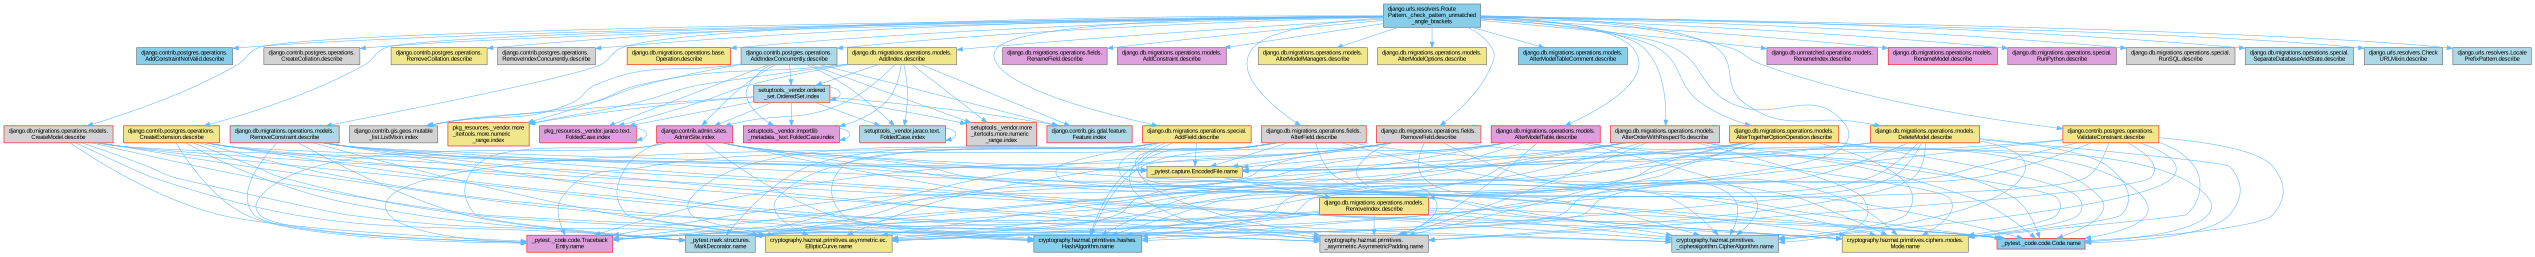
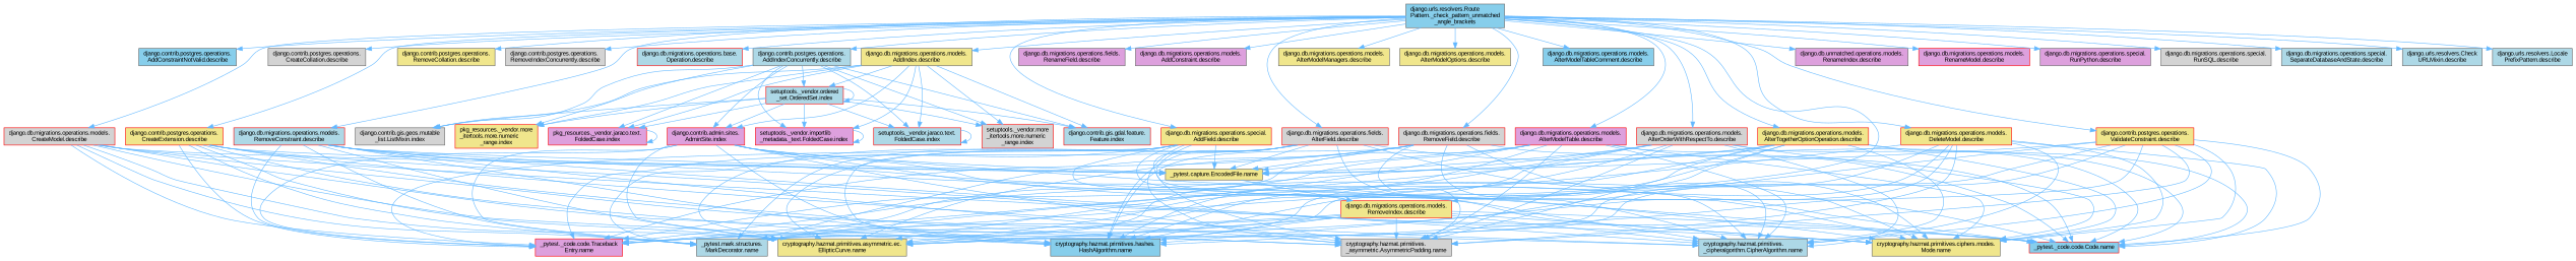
  digraph {
    fontname="Liberation Sans"
    rankdir=TB
    node [color=grey40 fillcolor=khaki fontname="Liberation Sans" fontsize=10 shape=box style=filled]
    edge [color=steelblue1 fontname="Liberation Sans" fontsize=10 labelfontname=Helvetica labelfontsize=10 style=solid]
    n1 [color=gray40 fillcolor=skyblue fontcolor=black height=0.2 label="django.urls.resolvers.Route\lPattern._check_pattern_unmatched\l_angle_brackets" width=0.4]
    n2 [fillcolor=skyblue height=0.2 label="django.contrib.postgres.operations.\lAddConstraintNotValid.describe" width=0.4]
    n3 [fillcolor=lightblue height=0.2 label="django.contrib.postgres.operations.\lAddIndexConcurrently.describe" width=0.4]
    n4 [fillcolor=lightgrey height=0.2 label="django.contrib.postgres.operations.\lCreateCollation.describe" width=0.4]
    n5 [color=red height=0.2 label="django.contrib.postgres.operations.\lCreateExtension.describe" width=0.4]
    n6 [height=0.2 label="django.contrib.postgres.operations.\lRemoveCollation.describe" width=0.4]
    n7 [fillcolor=lightgrey height=0.2 label="django.contrib.postgres.operations.\lRemoveIndexConcurrently.describe" width=0.4]
    n8 [color=red height=0.2 label="django.contrib.postgres.operations.\lValidateConstraint.describe" width=0.4]
-   n9 [color=red height=0.2 label="django.db.migrations.operations.base.\lOperation.describe" width=0.4]
+   n9 [color=red fillcolor=lightblue height=0.2 label="django.db.migrations.operations.base.\lOperation.describe" width=0.4]
    n10 [color=red height=0.2 label="django.db.migrations.operations.special.\lAddField.describe" width=0.4]
    n11 [color=red fillcolor=lightgrey height=0.2 label="django.db.migrations.operations.fields.\lAlterField.describe" width=0.4]
    n12 [color=red fillcolor=lightgrey height=0.2 label="django.db.migrations.operations.fields.\lRemoveField.describe" width=0.4]
    n13 [fillcolor=plum height=0.2 label="django.db.migrations.operations.fields.\lRenameField.describe" width=0.4]
    n14 [fillcolor=plum height=0.2 label="django.db.migrations.operations.models.\lAddConstraint.describe" width=0.4]
    n15 [height=0.2 label="django.db.migrations.operations.models.\lAddIndex.describe" width=0.4]
    n16 [height=0.2 label="django.db.migrations.operations.models.\lAlterModelManagers.describe" width=0.4]
    n17 [height=0.2 label="django.db.migrations.operations.models.\lAlterModelOptions.describe" width=0.4]
    n18 [color=red fillcolor=plum height=0.2 label="django.db.migrations.operations.models.\lAlterModelTable.describe" width=0.4]
    n19 [fillcolor=skyblue height=0.2 label="django.db.migrations.operations.models.\lAlterModelTableComment.describe" width=0.4]
    n20 [color=red fillcolor=lightgrey height=0.2 label="django.db.migrations.operations.models.\lAlterOrderWithRespectTo.describe" width=0.4]
    n21 [color=red height=0.2 label="django.db.migrations.operations.models.\lAlterTogetherOptionOperation.describe" width=0.4]
    n22 [color=red fillcolor=lightgrey height=0.2 label="django.db.migrations.operations.models.\lCreateModel.describe" width=0.4]
    n23 [color=red height=0.2 label="django.db.migrations.operations.models.\lDeleteModel.describe" width=0.4]
    n24 [color=red fillcolor=lightblue height=0.2 label="django.db.migrations.operations.models.\lRemoveConstraint.describe" width=0.4]
    n25 [color=red height=0.2 label="django.db.migrations.operations.models.\lRemoveIndex.describe" width=0.4]
    n26 [fillcolor=plum height=0.2 label="django.db.unmatched.operations.models.\lRenameIndex.describe" width=0.4]
    n27 [color=red fillcolor=plum height=0.2 label="django.db.migrations.operations.models.\lRenameModel.describe" width=0.4]
    n28 [fillcolor=plum height=0.2 label="django.db.migrations.operations.special.\lRunPython.describe" width=0.4]
    n29 [fillcolor=lightgrey height=0.2 label="django.db.migrations.operations.special.\lRunSQL.describe" width=0.4]
    n30 [fillcolor=lightblue height=0.2 label="django.db.migrations.operations.special.\lSeparateDatabaseAndState.describe" width=0.4]
    n31 [fillcolor=lightblue height=0.2 label="django.urls.resolvers.Check\lURLMixin.describe" width=0.4]
    n32 [fillcolor=lightblue height=0.2 label="django.urls.resolvers.Locale\lPrefixPattern.describe" width=0.4]
    n33 [color=red fillcolor=plum height=0.2 label="django.contrib.admin.sites.\lAdminSite.index" width=0.4]
    n34 [color=red fillcolor=lightblue height=0.2 label="django.contrib.gis.gdal.feature.\lFeature.index" width=0.4]
    n35 [fillcolor=lightgrey height=0.2 label="django.contrib.gis.geos.mutable\l_list.ListMixin.index" width=0.4]
    n36 [color=red fillcolor=plum height=0.2 label="pkg_resources._vendor.jaraco.text.\lFoldedCase.index" width=0.4]
    n37 [color=red height=0.2 label="pkg_resources._vendor.more\l_itertools.more.numeric\l_range.index" width=0.4]
    n38 [color=red fillcolor=plum height=0.2 label="setuptools._vendor.importlib\l_metadata._text.FoldedCase.index" width=0.4]
    n39 [color=red fillcolor=lightblue height=0.2 label="setuptools._vendor.jaraco.text.\lFoldedCase.index" width=0.4]
    n40 [color=red fillcolor=lightgrey height=0.2 label="setuptools._vendor.more\l_itertools.more.numeric\l_range.index" width=0.4]
    n41 [color=red fillcolor=lightblue height=0.2 label="setuptools._vendor.ordered\l_set.OrderedSet.index" width=0.4]
    n42 [color=red fillcolor=plum height=0.2 label="_pytest._code.code.Traceback\lEntry.name" width=0.4]
    n43 [height=0.2 label="_pytest.capture.EncodedFile.name" width=0.4]
    n44 [fillcolor=lightblue height=0.2 label="_pytest.mark.structures.\lMarkDecorator.name" width=0.4]
    n45 [fillcolor=lightgrey height=0.2 label="cryptography.hazmat.primitives.\l_asymmetric.AsymmetricPadding.name" width=0.4]
    n46 [fillcolor=lightblue height=0.2 label="cryptography.hazmat.primitives.\l_cipheralgorithm.CipherAlgorithm.name" width=0.4]
    n47 [height=0.2 label="cryptography.hazmat.primitives.asymmetric.ec.\lEllipticCurve.name" width=0.4]
    n48 [height=0.2 label="cryptography.hazmat.primitives.ciphers.modes.\lMode.name" width=0.4]
    n49 [fillcolor=skyblue height=0.2 label="cryptography.hazmat.primitives.hashes.\lHashAlgorithm.name" width=0.4]
    n50 [color=red fillcolor=skyblue height=0.2 label="_pytest._code.code.Code.name" width=0.4]
    n1 -> n2
    n1 -> n3
    n1 -> n4
    n1 -> n5
    n1 -> n6
    n1 -> n7
    n1 -> n8
    n1 -> n9
    n1 -> n10
    n1 -> n11
    n1 -> n12
    n1 -> n13
    n1 -> n14
    n1 -> n15
    n1 -> n16
    n1 -> n17
    n1 -> n18
    n1 -> n19
    n1 -> n20
    n1 -> n21
    n1 -> n22
    n1 -> n23
    n1 -> n24
    n1 -> n25
    n1 -> n26
    n1 -> n27
    n1 -> n28
    n1 -> n29
    n1 -> n30
    n1 -> n31
    n1 -> n32
    n3 -> n33
    n3 -> n34
    n3 -> n35
    n3 -> n36
    n3 -> n37
    n3 -> n38
    n3 -> n39
    n3 -> n40
    n3 -> n41
    n5 -> n42
    n5 -> n43
    n5 -> n44
    n5 -> n45
    n5 -> n46
    n5 -> n47
    n5 -> n48
    n5 -> n49
    n8 -> n42
    n8 -> n43
    n8 -> n44
    n8 -> n45
    n8 -> n46
    n8 -> n47
    n8 -> n48
    n8 -> n49
    n8 -> n50
    n10 -> n42
    n10 -> n43
+   n10 -> n44
    n10 -> n45
    n10 -> n46
    n10 -> n47
    n10 -> n48
    n10 -> n49
    n10 -> n50
    n11 -> n42
    n11 -> n43
    n11 -> n44
    n11 -> n45
    n11 -> n46
    n11 -> n47
    n11 -> n48
    n11 -> n49
    n11 -> n50
    n12 -> n42
    n12 -> n43
    n12 -> n44
    n12 -> n45
    n12 -> n46
    n12 -> n47
    n12 -> n48
    n12 -> n49
    n12 -> n50
    n15 -> n33
    n15 -> n34
    n15 -> n35
    n15 -> n36
    n15 -> n37
    n15 -> n38
    n15 -> n39
    n15 -> n40
    n15 -> n41
    n18 -> n42
    n18 -> n43
    n18 -> n44
    n18 -> n45
    n18 -> n46
    n18 -> n47
    n18 -> n48
    n18 -> n49
    n18 -> n50
    n20 -> n42
    n20 -> n43
    n20 -> n44
    n20 -> n45
    n20 -> n46
    n20 -> n47
    n20 -> n48
    n20 -> n49
    n20 -> n50
    n21 -> n42
    n21 -> n43
    n21 -> n44
    n21 -> n45
    n21 -> n46
    n21 -> n47
    n21 -> n48
    n21 -> n49
    n21 -> n50
    n22 -> n42
    n22 -> n43
    n22 -> n44
    n22 -> n45
    n22 -> n46
    n22 -> n47
    n22 -> n49
    n22 -> n50
    n23 -> n42
-   n23 -> n43
    n23 -> n44
    n23 -> n45
    n23 -> n46
    n23 -> n47
    n23 -> n48
    n23 -> n49
    n23 -> n50
    n24 -> n42
    n24 -> n43
    n24 -> n44
    n24 -> n45
    n24 -> n46
    n24 -> n47
    n24 -> n48
    n24 -> n49
    n24 -> n50
    n25 -> n42
    n25 -> n44
    n25 -> n45
    n25 -> n46
    n25 -> n47
    n25 -> n48
    n25 -> n49
    n25 -> n50
    n33 -> n42
    n33 -> n43
    n33 -> n44
    n33 -> n45
    n33 -> n46
    n33 -> n47
    n33 -> n48
    n33 -> n49
    n33 -> n50
    n36 -> n36
    n38 -> n38
    n39 -> n39
    n41 -> n33
    n41 -> n34
    n41 -> n35
    n41 -> n36
    n41 -> n37
    n41 -> n38
    n41 -> n39
    n41 -> n40
    n41 -> n41
    n43 -> n25
  }
